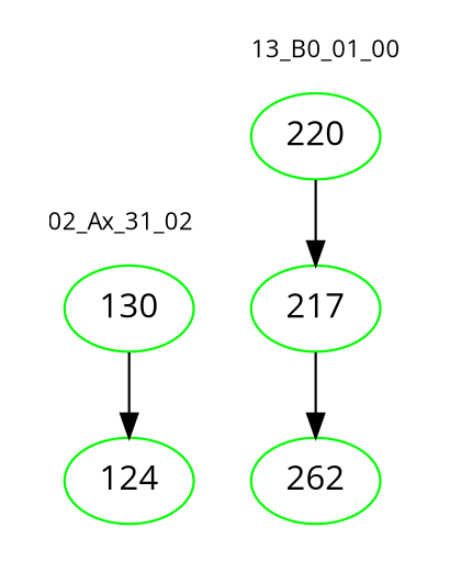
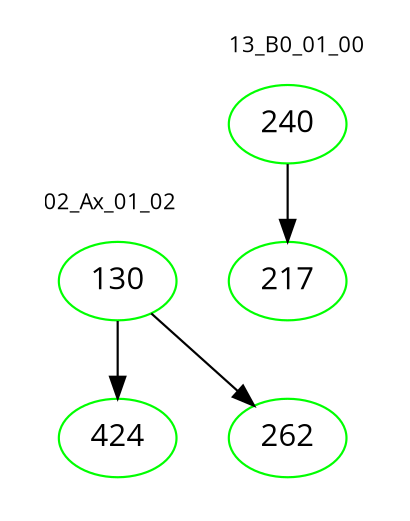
  digraph {
    fontname="Open Sans"
    node [color=green fontname="Open Sans"]
    edge [color=black fontname="Open Sans"]
    n1 [label=130]
-   n2 [label=124]
-   n3 [label=220]
+   n2 [label=424]
+   n3 [label=240]
    n4 [label=217]
    n5 [label=262]
    subgraph cluster_1 {
      color=white
      fontsize=10
-     label="02_Ax_31_02"
+     label="02_Ax_01_02"
      n1
      n2
    }
    subgraph cluster_2 {
      color=white
      fontsize=10
      label="13_B0_01_00"
      n3
      n4
      n5
    }
    n1 -> n2
    n3 -> n4
-   n4 -> n5
+   n1 -> n5
  }
